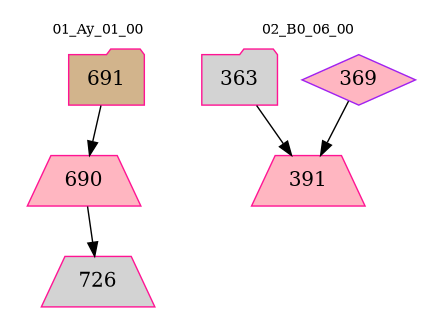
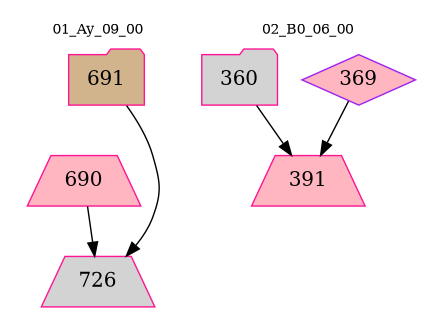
  digraph {
    node [color=deeppink fillcolor=lightpink shape=trapezium style=filled]
    edge [color=black]
    n1 [fillcolor=tan label=691 shape=folder]
    n2 [label=690]
    n3 [fillcolor=lightgrey label=726]
    n4 [color=purple label=369 shape=diamond]
-   n5 [fillcolor=lightgrey label=363 shape=folder]
+   n5 [fillcolor=lightgrey label=360 shape=folder]
    n6 [label=391]
    subgraph cluster_1 {
      color=white
      fontsize=10
-     label="01_Ay_01_00"
+     label="01_Ay_09_00"
      n1
      n2
      n3
    }
    subgraph cluster_2 {
      color=white
      fontsize=10
      label="02_B0_06_00"
      n4
      n5
      n6
    }
-   n1 -> n2
+   n1 -> n3
    n2 -> n3
    n4 -> n6
    n5 -> n6
  }
